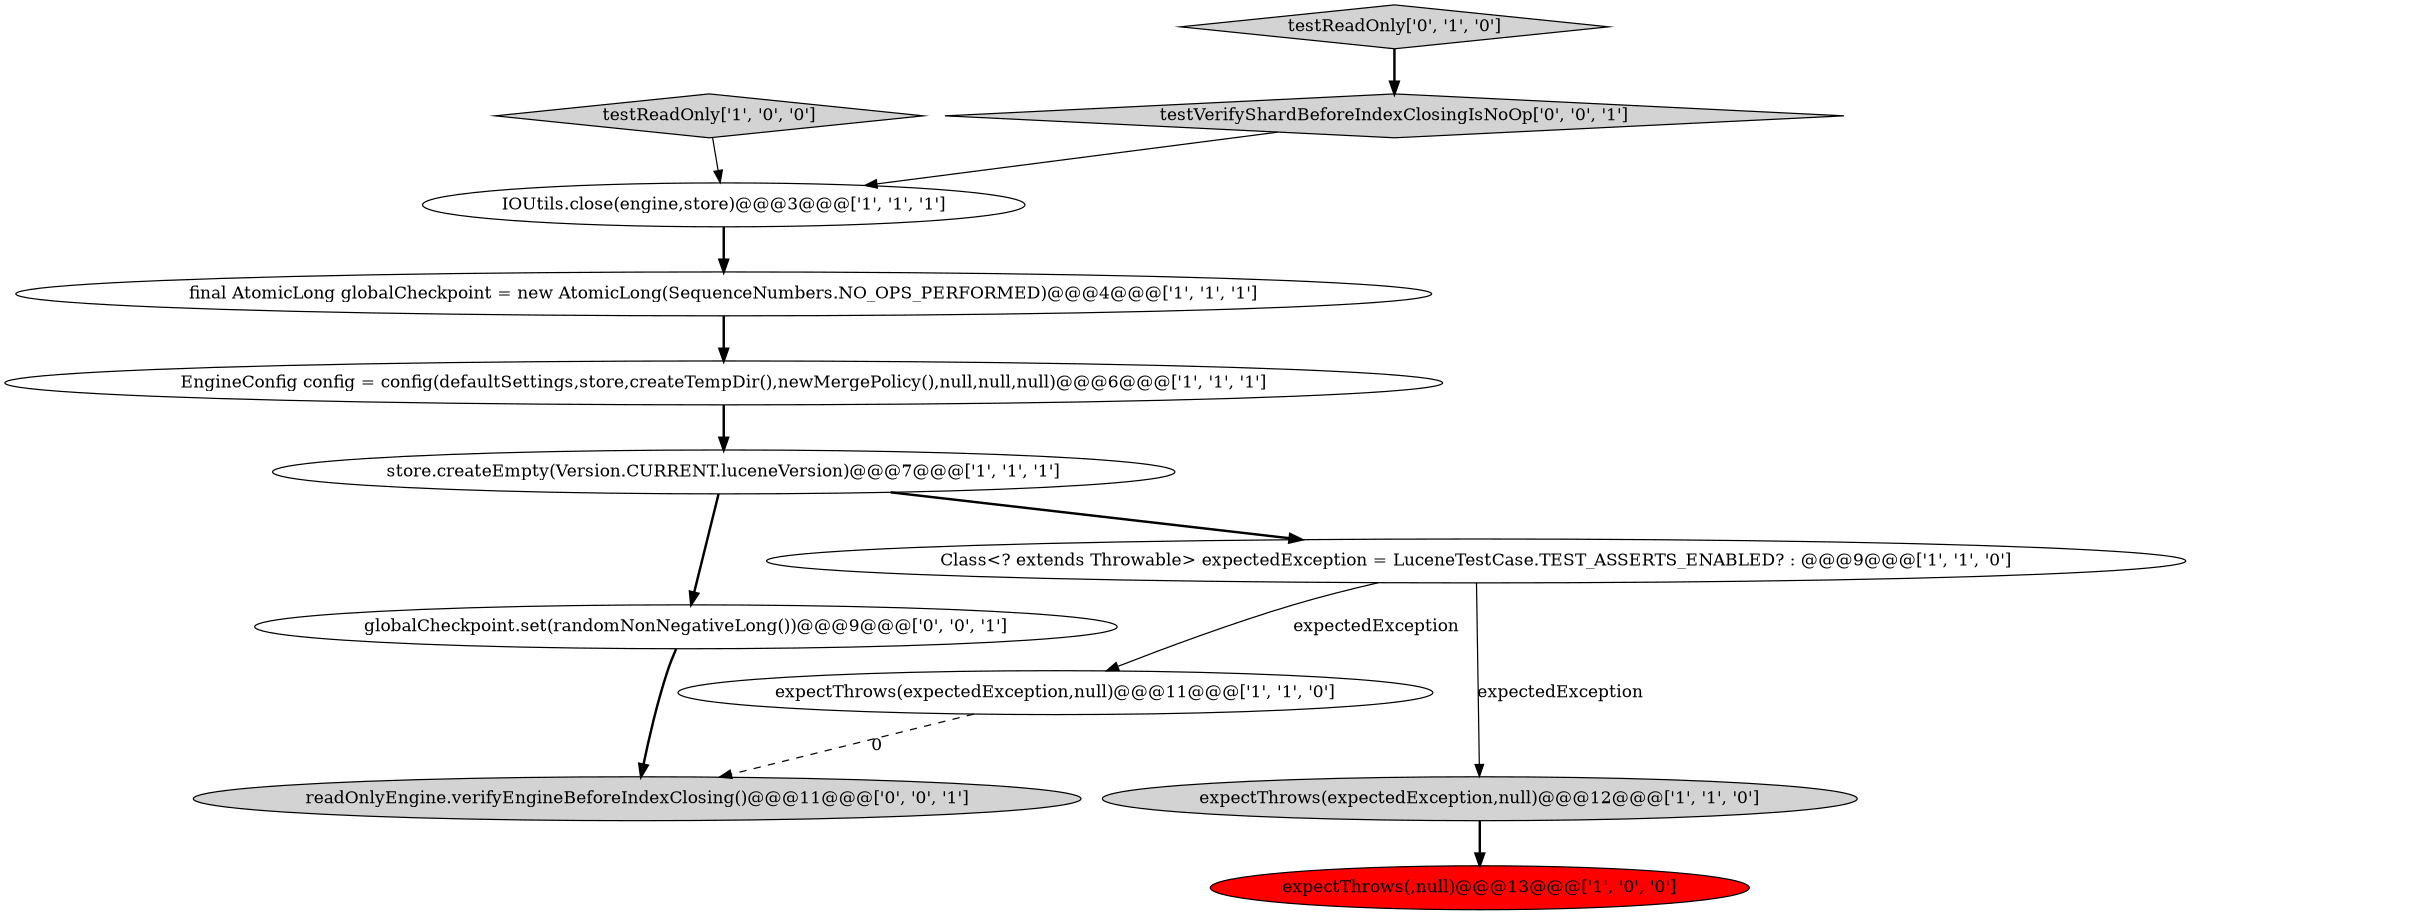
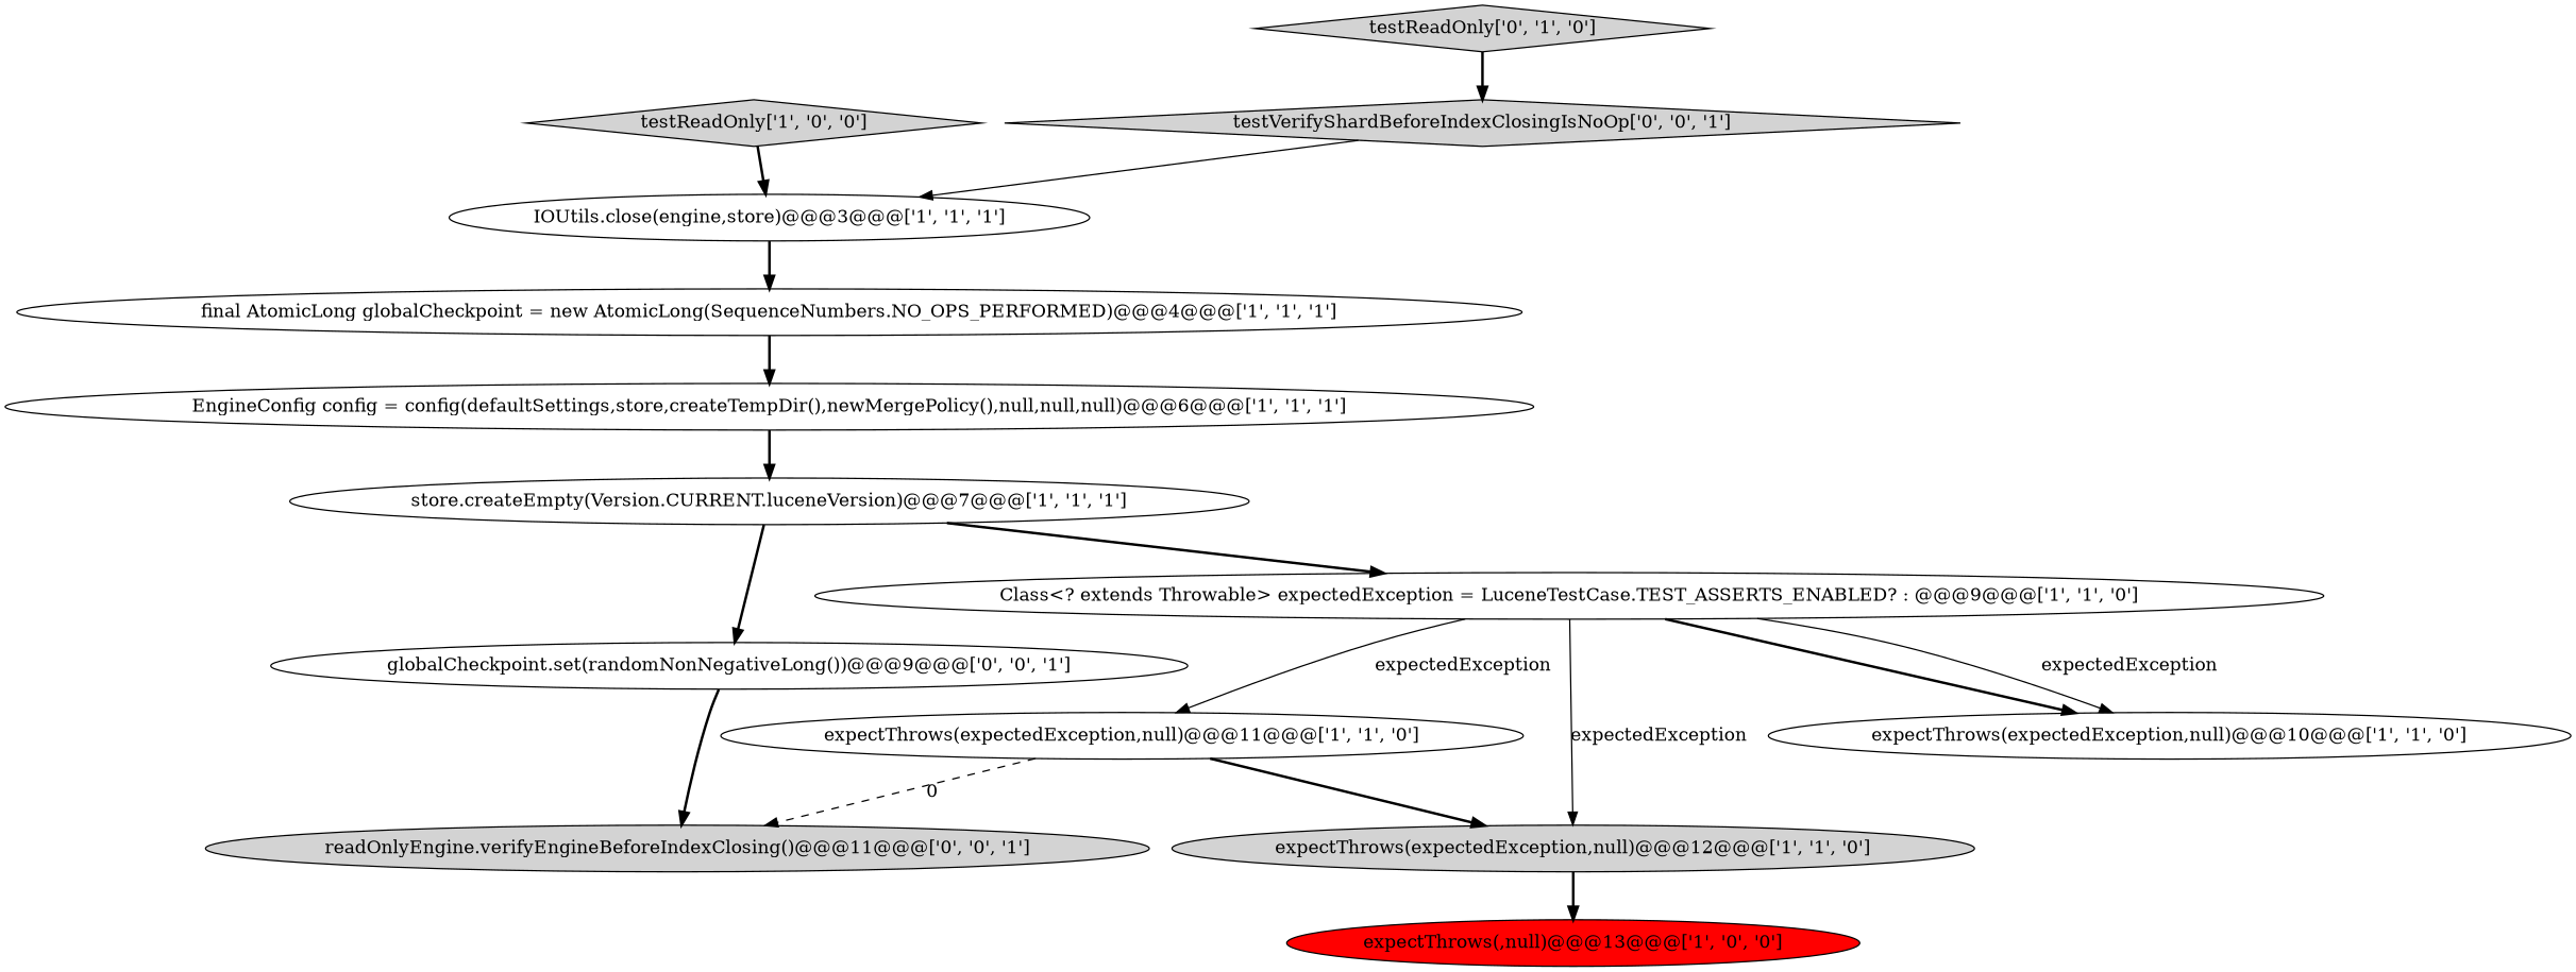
  digraph {
    node [fillcolor=white shape=ellipse style=filled]
    edge [style=bold]
    n1 [fillcolor=lightgray label="testReadOnly['1', '0', '0']" shape=diamond]
    n2 [label="IOUtils.close(engine,store)@@@3@@@['1', '1', '1']"]
    n3 [label="final AtomicLong globalCheckpoint = new AtomicLong(SequenceNumbers.NO_OPS_PERFORMED)@@@4@@@['1', '1', '1']"]
    n4 [fillcolor=lightgray label="testReadOnly['0', '1', '0']" shape=diamond]
    n5 [fillcolor=lightgray label="testVerifyShardBeforeIndexClosingIsNoOp['0', '0', '1']" shape=diamond]
    n6 [fillcolor=lightgray label="readOnlyEngine.verifyEngineBeforeIndexClosing()@@@11@@@['0', '0', '1']"]
    n7 [label="expectThrows(expectedException,null)@@@11@@@['1', '1', '0']"]
    n8 [fillcolor=lightgray label="expectThrows(expectedException,null)@@@12@@@['1', '1', '0']"]
    n9 [fillcolor=red label="expectThrows(,null)@@@13@@@['1', '0', '0']"]
+   n10 [label="expectThrows(expectedException,null)@@@10@@@['1', '1', '0']"]
    n11 [label="EngineConfig config = config(defaultSettings,store,createTempDir(),newMergePolicy(),null,null,null)@@@6@@@['1', '1', '1']"]
    n12 [label="store.createEmpty(Version.CURRENT.luceneVersion)@@@7@@@['1', '1', '1']"]
    n13 [label="globalCheckpoint.set(randomNonNegativeLong())@@@9@@@['0', '0', '1']"]
    n14 [label="Class<? extends Throwable> expectedException = LuceneTestCase.TEST_ASSERTS_ENABLED? : @@@9@@@['1', '1', '0']"]
-   n1 -> n2 [style=solid]
+   n1 -> n2
    n2 -> n3
    n3 -> n11
    n4 -> n5
    n5 -> n2 [style=solid]
    n7 -> n6 [label=0 style=dashed]
+   n7 -> n8
    n8 -> n9
    n11 -> n12
    n12 -> n13
    n12 -> n14
    n13 -> n6
    n14 -> n7 [label=expectedException style=solid]
    n14 -> n8 [label=expectedException style=solid]
+   n14 -> n10
+   n14 -> n10 [label=expectedException style=solid]
  }
